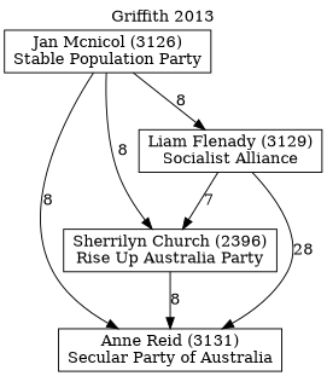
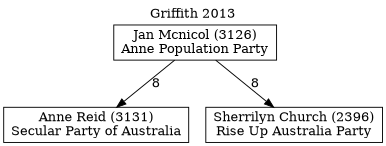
  digraph {
    label="Griffith 2013"
    labelloc=t
    mclimit=10
    node [shape=box]
    n1 [label="Anne Reid (3131)\nSecular Party of Australia"]
    n2 [label="Sherrilyn Church (2396)\nRise Up Australia Party"]
-   n3 [label="Liam Flenady (3129)\nSocialist Alliance"]
-   n4 [label="Jan Mcnicol (3126)\nStable Population Party"]
-   n2 -> n1 [label=8]
-   n3 -> n1 [label=28]
-   n3 -> n2 [label=7]
+   n4 [label="Jan Mcnicol (3126)\nAnne Population Party"]
    n4 -> n1 [label=8]
    n4 -> n2 [label=8]
-   n4 -> n3 [label=8]
  }
